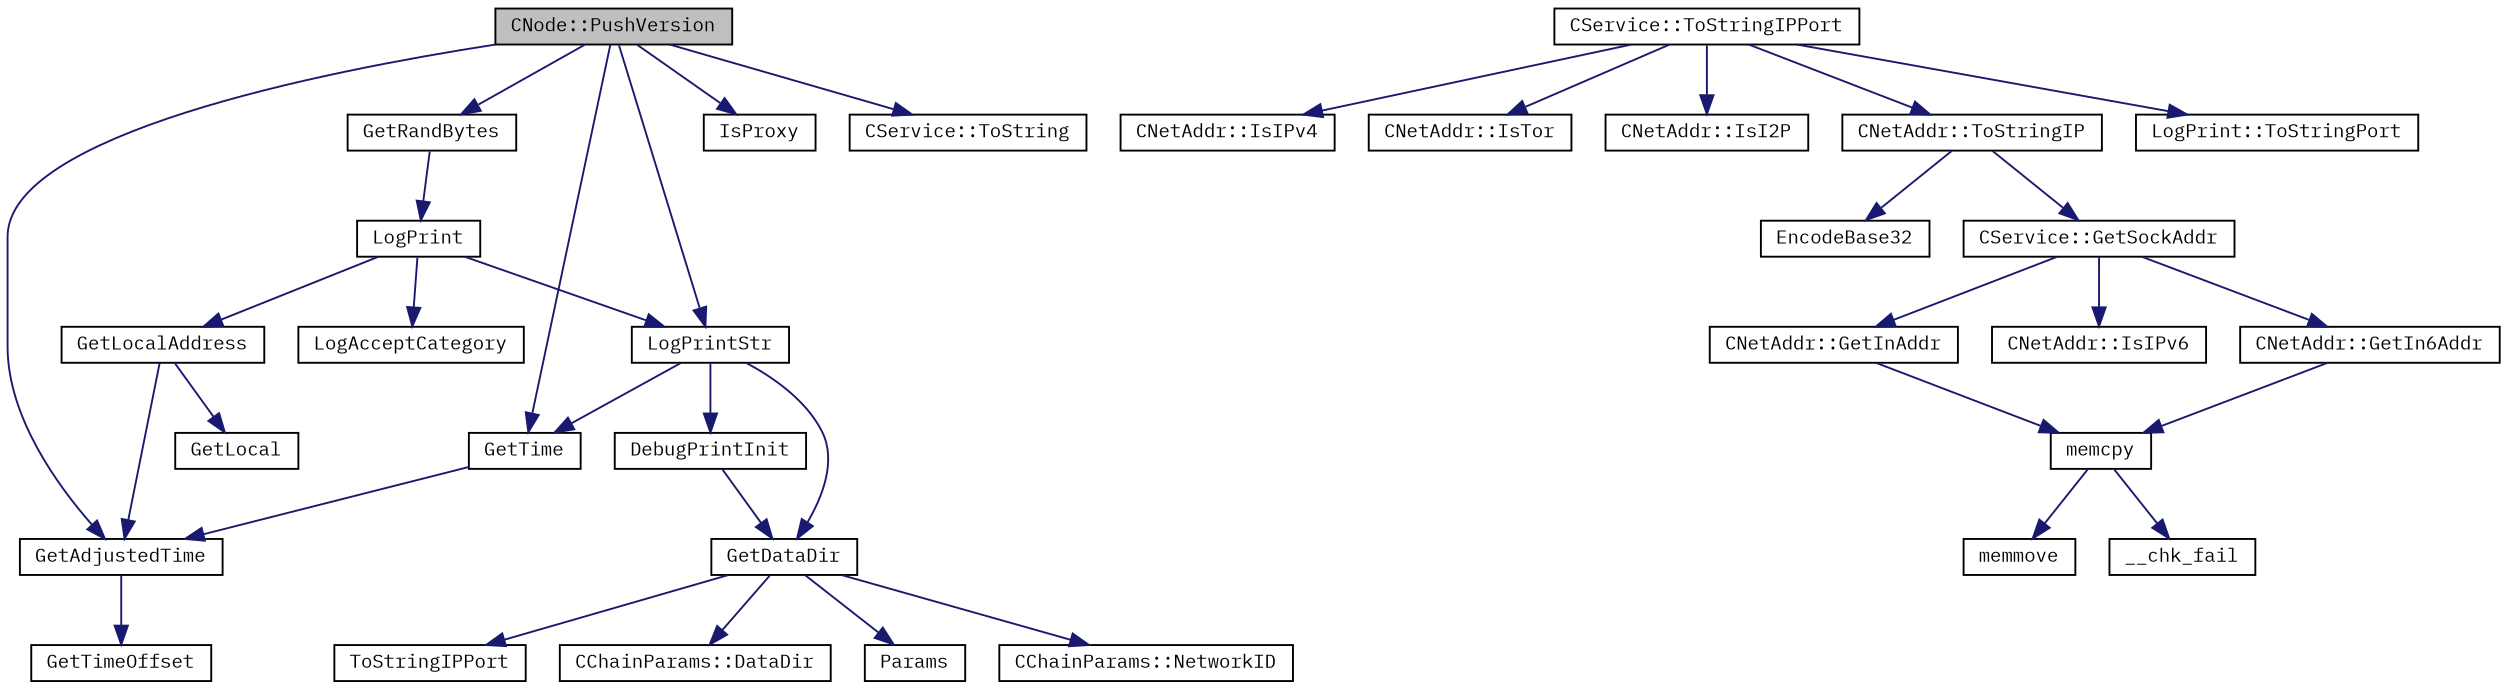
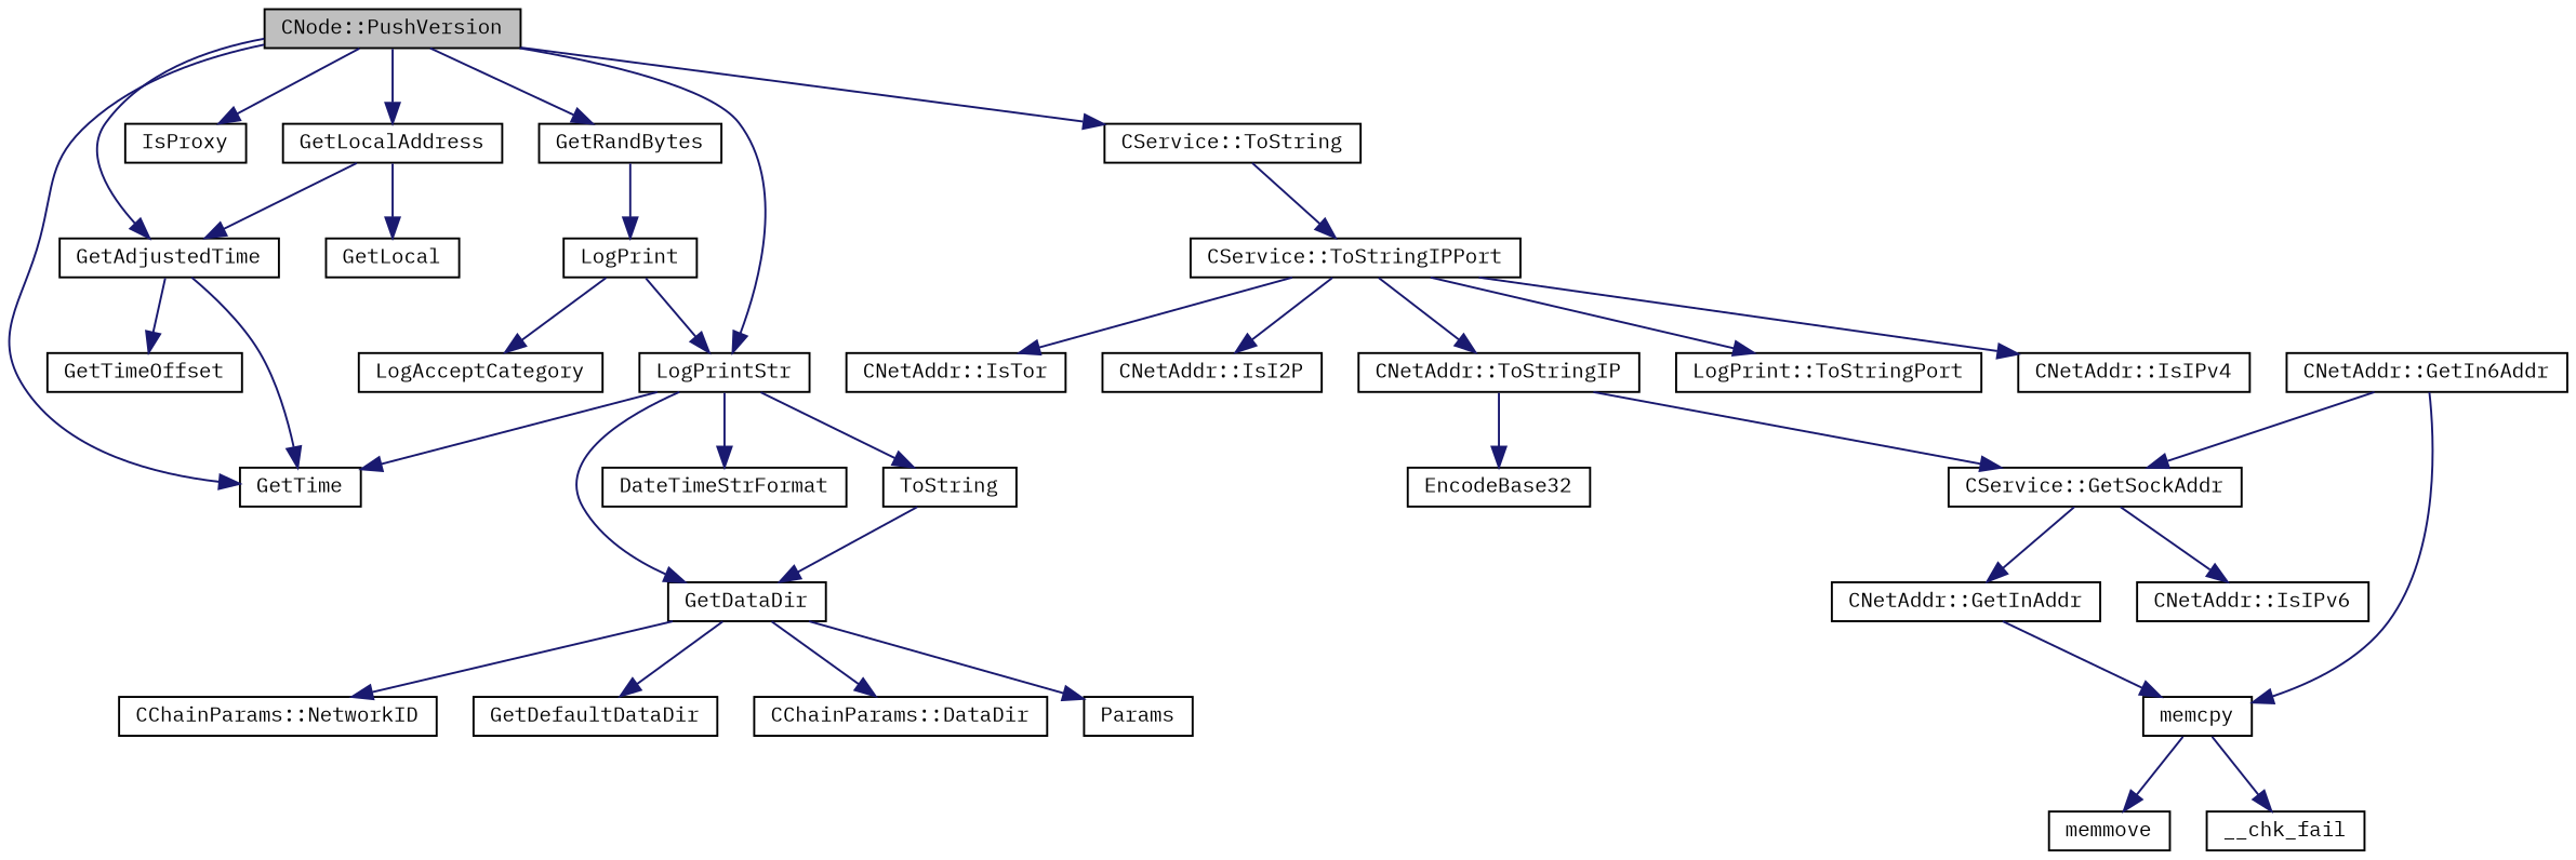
  digraph {
    fontname="IBM Plex Mono"
    rankdir=TB
    node [color=black fillcolor=white fontname="IBM Plex Mono" fontsize=10 shape=record style=filled]
    edge [color=midnightblue fontname="IBM Plex Mono" fontsize=10 labelfontname=Helvetica labelfontsize=10 style=solid]
    n1 [fillcolor=grey75 fontcolor=black height=0.2 label="CNode::PushVersion" width=0.4]
    n2 [height=0.2 label=GetAdjustedTime width=0.4]
    n3 [height=0.2 label=GetTime width=0.4]
    n4 [height=0.2 label=IsProxy width=0.4]
    n5 [height=0.2 label=GetLocalAddress width=0.4]
    n6 [height=0.2 label=GetRandBytes width=0.4]
    n7 [height=0.2 label="CService::ToString" width=0.4]
    n8 [height=0.2 label=LogPrintStr width=0.4]
    n9 [height=0.2 label=GetTimeOffset width=0.4]
    n10 [height=0.2 label=GetLocal width=0.4]
    n11 [height=0.2 label=LogPrint width=0.4]
    n12 [height=0.2 label=LogAcceptCategory width=0.4]
    n13 [height=0.2 label="CService::ToStringIPPort" width=0.4]
-   n14 [height=0.2 label=DebugPrintInit width=0.4]
+   n14 [height=0.2 label=ToString width=0.4]
    n15 [height=0.2 label=GetDataDir width=0.4]
+   n16 [height=0.2 label=DateTimeStrFormat width=0.4]
    n17 [height=0.2 label=Params width=0.4]
    n18 [height=0.2 label="CChainParams::NetworkID" width=0.4]
-   n19 [height=0.2 label=ToStringIPPort width=0.4]
+   n19 [height=0.2 label=GetDefaultDataDir width=0.4]
    n20 [height=0.2 label="CChainParams::DataDir" width=0.4]
    n21 [height=0.2 label="CNetAddr::IsIPv4" width=0.4]
    n22 [height=0.2 label="CNetAddr::IsTor" width=0.4]
    n23 [height=0.2 label="CNetAddr::IsI2P" width=0.4]
    n24 [height=0.2 label="CNetAddr::ToStringIP" width=0.4]
    n25 [height=0.2 label="LogPrint::ToStringPort" width=0.4]
    n26 [height=0.2 label=EncodeBase32 width=0.4]
    n27 [height=0.2 label="CService::GetSockAddr" width=0.4]
    n28 [height=0.2 label="CNetAddr::GetInAddr" width=0.4]
    n29 [height=0.2 label="CNetAddr::IsIPv6" width=0.4]
    n30 [height=0.2 label="CNetAddr::GetIn6Addr" width=0.4]
    n31 [height=0.2 label=memcpy width=0.4]
    n32 [height=0.2 label=memmove width=0.4]
    n33 [height=0.2 label=__chk_fail width=0.4]
    n1 -> n2
    n1 -> n3
    n1 -> n4
-   n11 -> n5
+   n1 -> n5
    n1 -> n6
    n1 -> n7
    n1 -> n8
-   n3 -> n2
+   n2 -> n3
    n2 -> n9
    n5 -> n2
    n5 -> n10
    n6 -> n11
+   n7 -> n13
    n8 -> n3
    n8 -> n14
    n8 -> n15
+   n8 -> n16
    n11 -> n8
    n11 -> n12
    n13 -> n21
    n13 -> n22
    n13 -> n23
    n13 -> n24
    n13 -> n25
    n14 -> n15
    n15 -> n17
    n15 -> n18
    n15 -> n19
    n15 -> n20
    n24 -> n26
    n24 -> n27
    n27 -> n28
    n27 -> n29
-   n27 -> n30
+   n30 -> n27
    n28 -> n31
    n30 -> n31
    n31 -> n32
    n31 -> n33
  }
